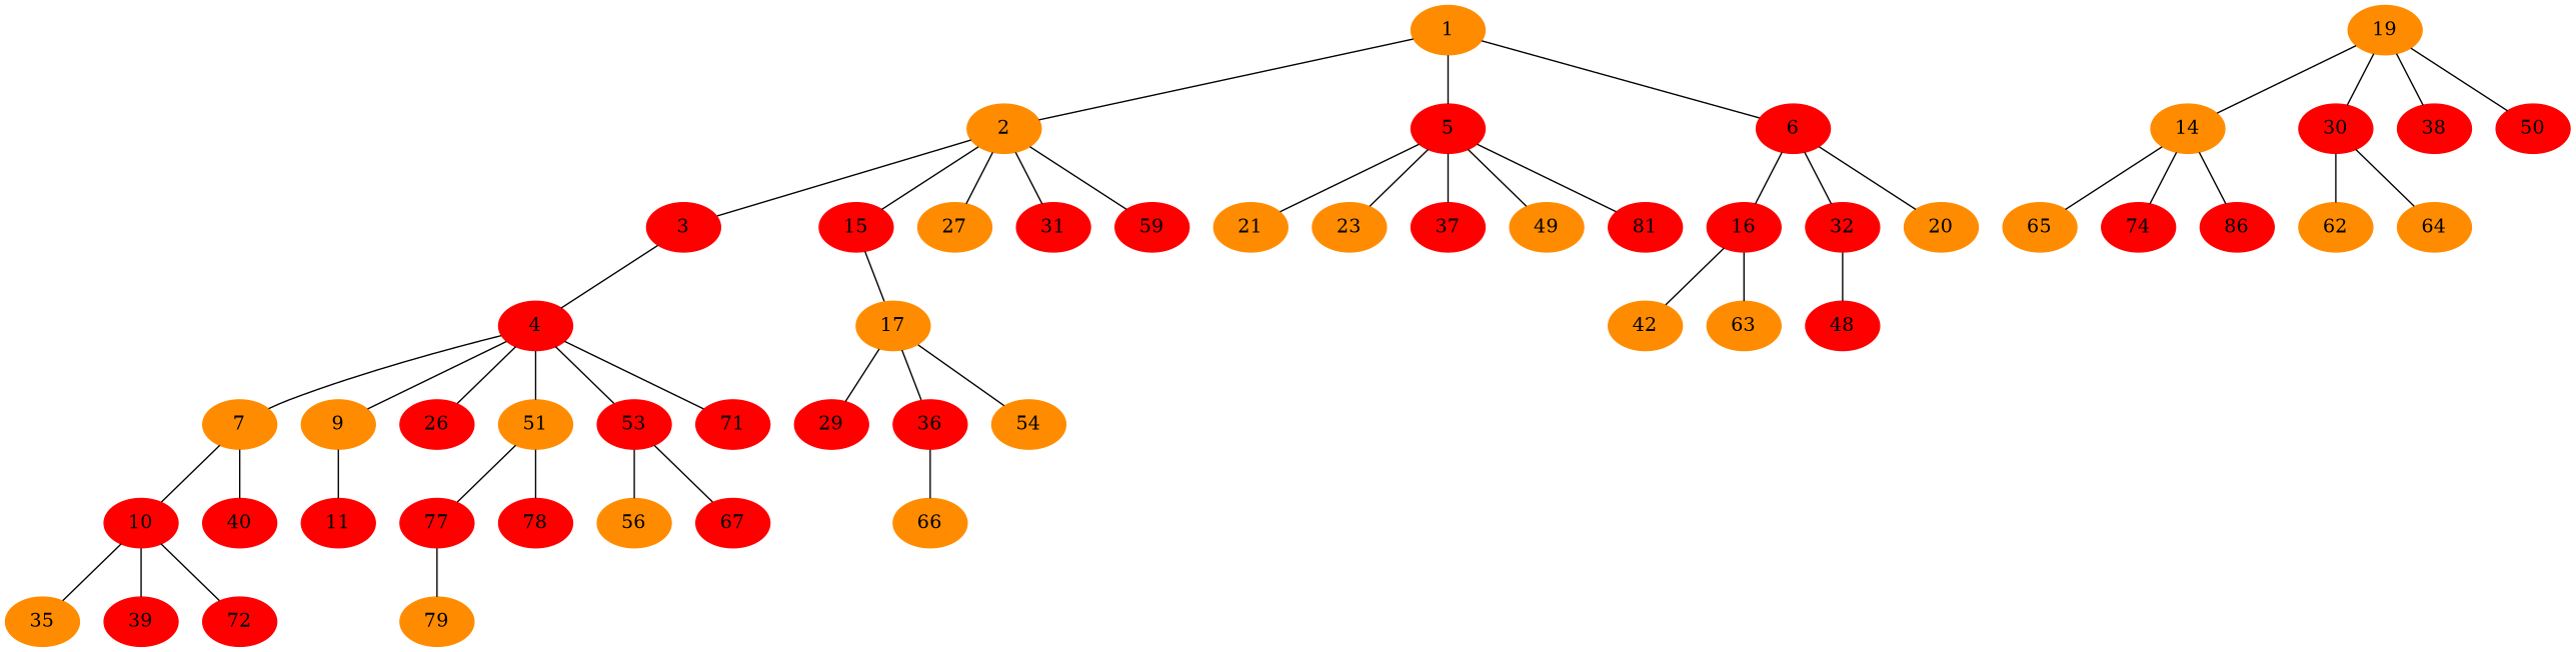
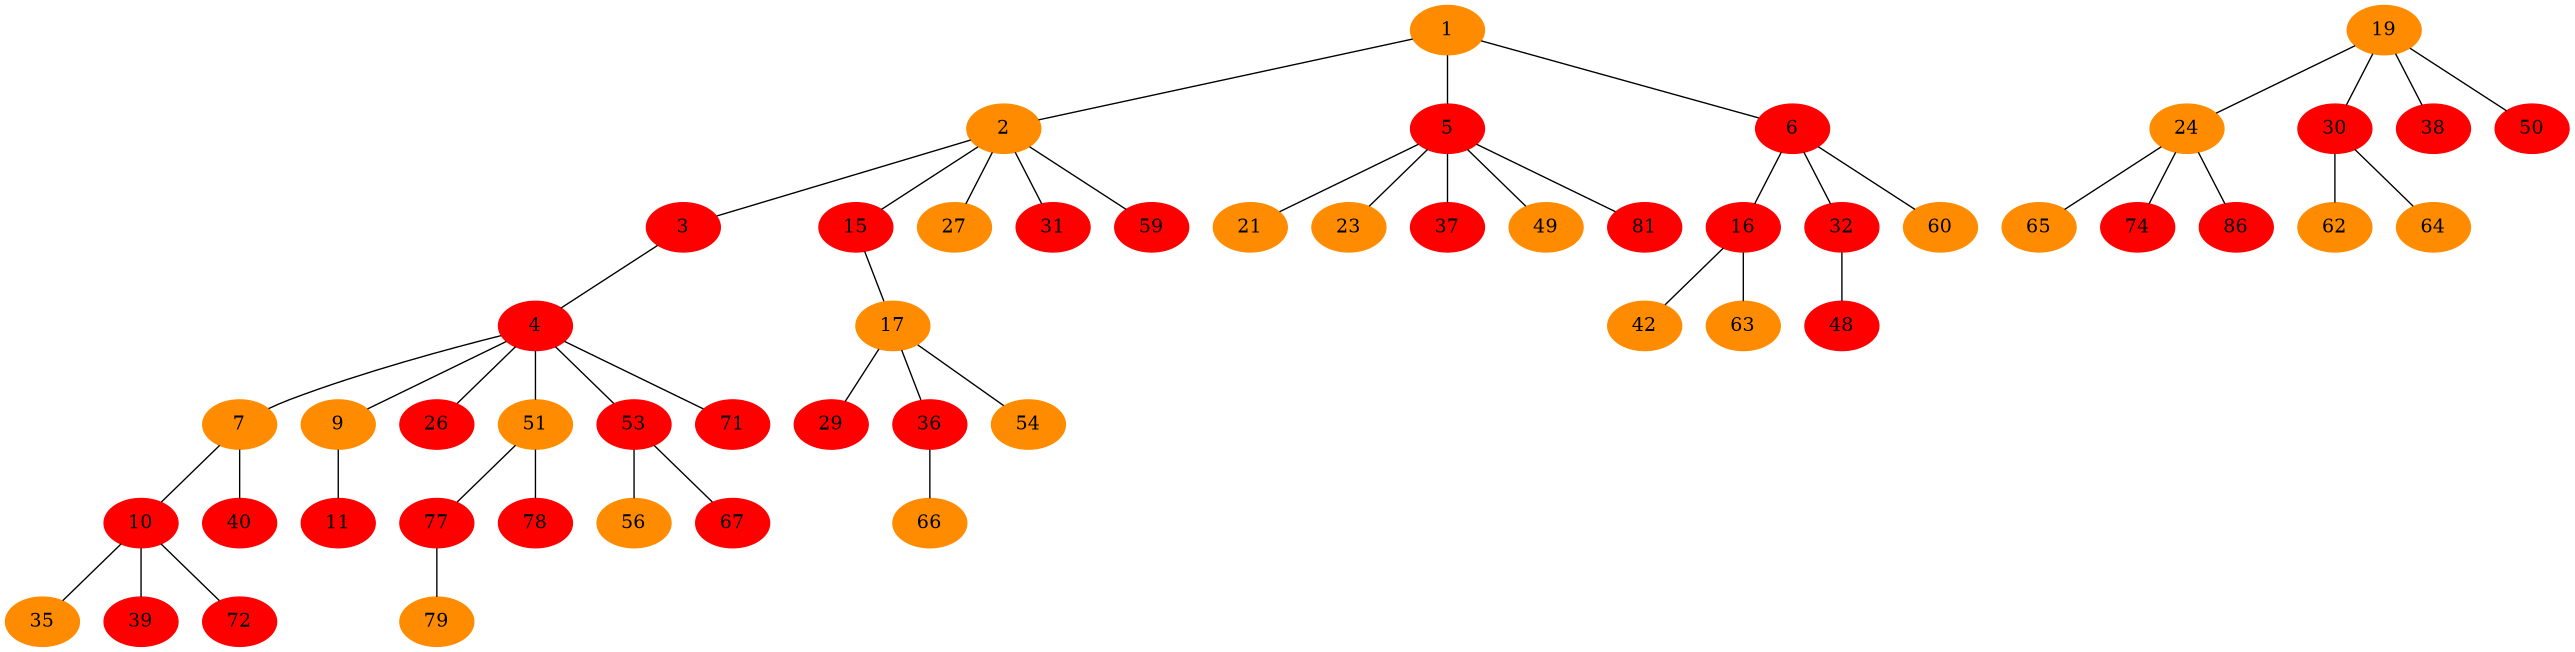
  graph {
    node [color=red style=filled]
    1 [color=darkorange super="+75"]
    2 [color=darkorange super="+14"]
    5 [super="+28"]
    6 [super="+12"]
    3 [super="+13"]
    15 [super="+33"]
    27 [color=darkorange super="+55"]
    31 [super="+41"]
    59
    21 [color=darkorange]
    23 [color=darkorange super="+34"]
    37 [super="+43"]
    49 [color=darkorange]
    81
    16 [super="+45"]
    32 [super="+69"]
-   60 [color=darkorange label=20]
+   60 [color=darkorange]
    4 [super="+25"]
    17 [color=darkorange super="+80"]
    7 [color=darkorange super="+8"]
    9 [color=darkorange super="+18"]
    26
    51 [color=darkorange super="+57"]
    53
    71
    10 [super="+22"]
    40
    11
    77
    78 [super="+89"]
    56 [color=darkorange super="+87"]
    67 [super="+85"]
    42 [color=darkorange]
    63 [color=darkorange super="+82"]
    48
    35 [color=darkorange super="+46"]
    39 [super="+44"]
    72
    19 [color=darkorange super="+20"]
-   24 [color=darkorange super="+58" label=14]
+   24 [color=darkorange super="+58"]
    30 [super="+52"]
    38
    50 [super="+76"]
    29 [super="+61"]
    36
    54 [color=darkorange super="+70"]
    66 [color=darkorange super="+83"]
    65 [color=darkorange]
    74 [super="+84"]
    86
    62 [color=darkorange]
    64 [color=darkorange]
    79 [color=darkorange super="+88"]
    1 -- 2
    1 -- 5
    1 -- 6
    2 -- 3
    2 -- 15
    2 -- 27
    2 -- 31
    2 -- 59
    5 -- 21
    5 -- 23
    5 -- 37
    5 -- 49
    5 -- 81
    6 -- 16
    6 -- 32
    6 -- 60
    3 -- 4
    15 -- 17
    16 -- 42
    16 -- 63
    32 -- 48
    4 -- 7
    4 -- 9
    4 -- 26
    4 -- 51
    4 -- 53
    4 -- 71
    17 -- 29
    17 -- 36
    17 -- 54
    7 -- 10
    7 -- 40
    9 -- 11
    51 -- 77
    51 -- 78
    53 -- 56
    53 -- 67
    10 -- 35
    10 -- 39
    10 -- 72
    77 -- 79
    19 -- 24
    19 -- 30
    19 -- 38
    19 -- 50
    24 -- 65
    24 -- 74
    24 -- 86
    30 -- 62
    30 -- 64
    36 -- 66
  }
